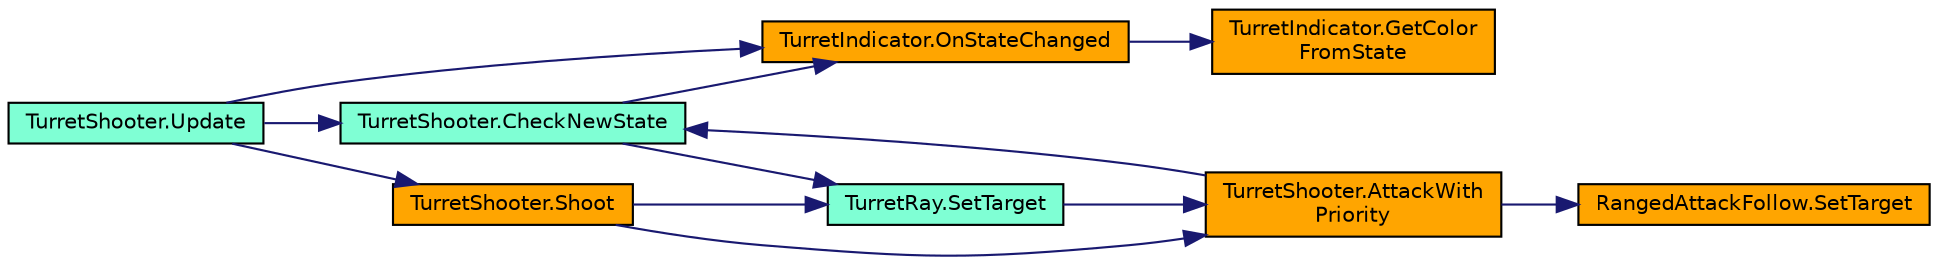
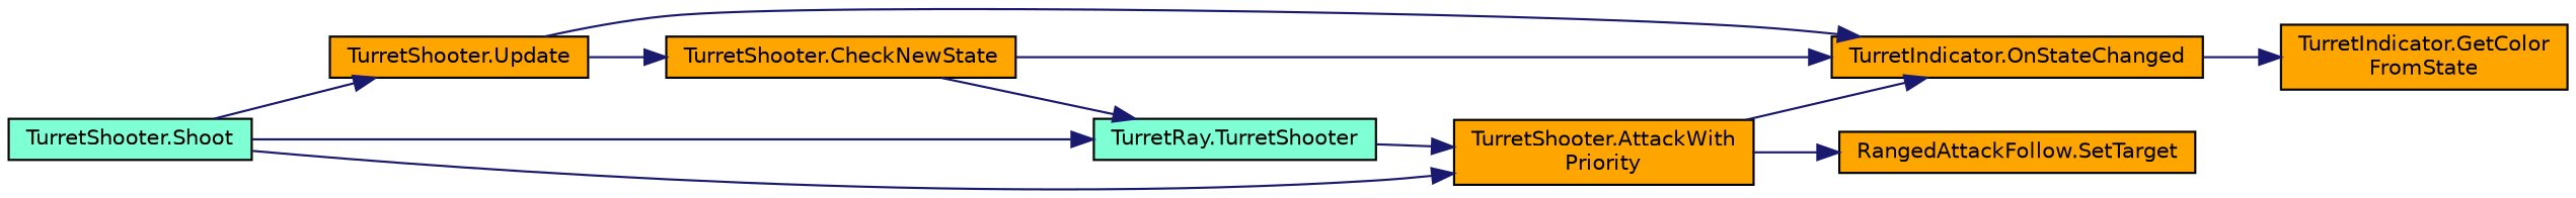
  digraph {
    rankdir=LR
    node [color=black fillcolor=orange fontname=Helvetica fontsize=10 shape=record style=filled]
    edge [color=midnightblue fontname=Helvetica fontsize=10 labelfontname=Helvetica labelfontsize=10 style=solid]
-   n1 [fillcolor=aquamarine fontcolor=black height=0.2 label="TurretShooter.Update" width=0.4]
-   n2 [fillcolor=aquamarine height=0.2 label="TurretShooter.CheckNewState" width=0.4]
-   n3 [height=0.2 label="TurretShooter.Shoot" width=0.4]
+   n1 [fontcolor=black height=0.2 label="TurretShooter.Update" width=0.4]
+   n2 [height=0.2 label="TurretShooter.CheckNewState" width=0.4]
+   n3 [fillcolor=aquamarine height=0.2 label="TurretShooter.Shoot" width=0.4]
    n4 [height=0.2 label="TurretIndicator.OnStateChanged" width=0.4]
-   n5 [fillcolor=aquamarine height=0.2 label="TurretRay.SetTarget" width=0.4]
+   n5 [fillcolor=aquamarine height=0.2 label="TurretRay.TurretShooter" width=0.4]
    n6 [height=0.2 label="TurretShooter.AttackWith\lPriority" width=0.4]
    n7 [height=0.2 label="TurretIndicator.GetColor\lFromState" width=0.4]
    n8 [height=0.2 label="RangedAttackFollow.SetTarget" width=0.4]
    n1 -> n2
-   n1 -> n3
+   n3 -> n1
    n1 -> n4
    n2 -> n4
    n2 -> n5
    n3 -> n5
    n3 -> n6
    n4 -> n7
    n5 -> n6
-   n6 -> n2
+   n6 -> n4
    n6 -> n8
  }
